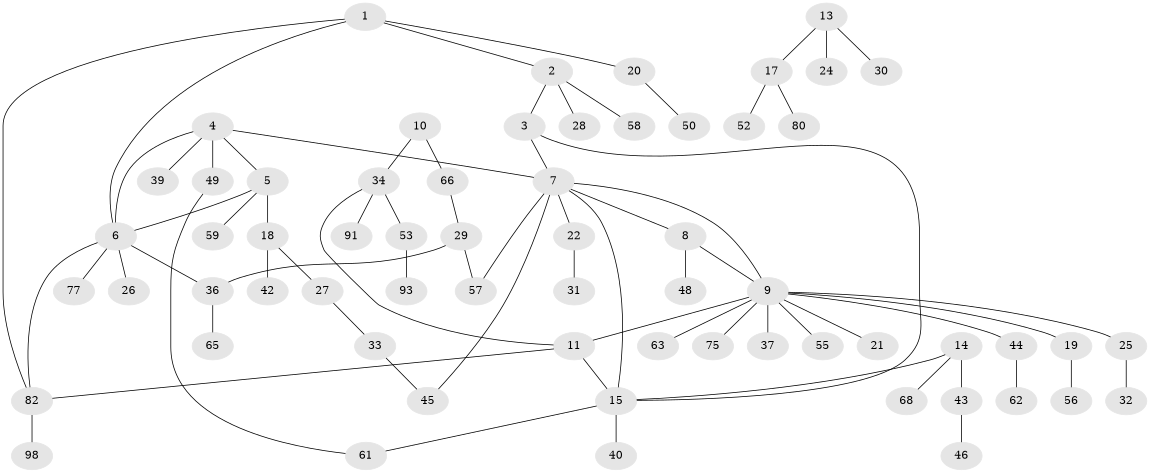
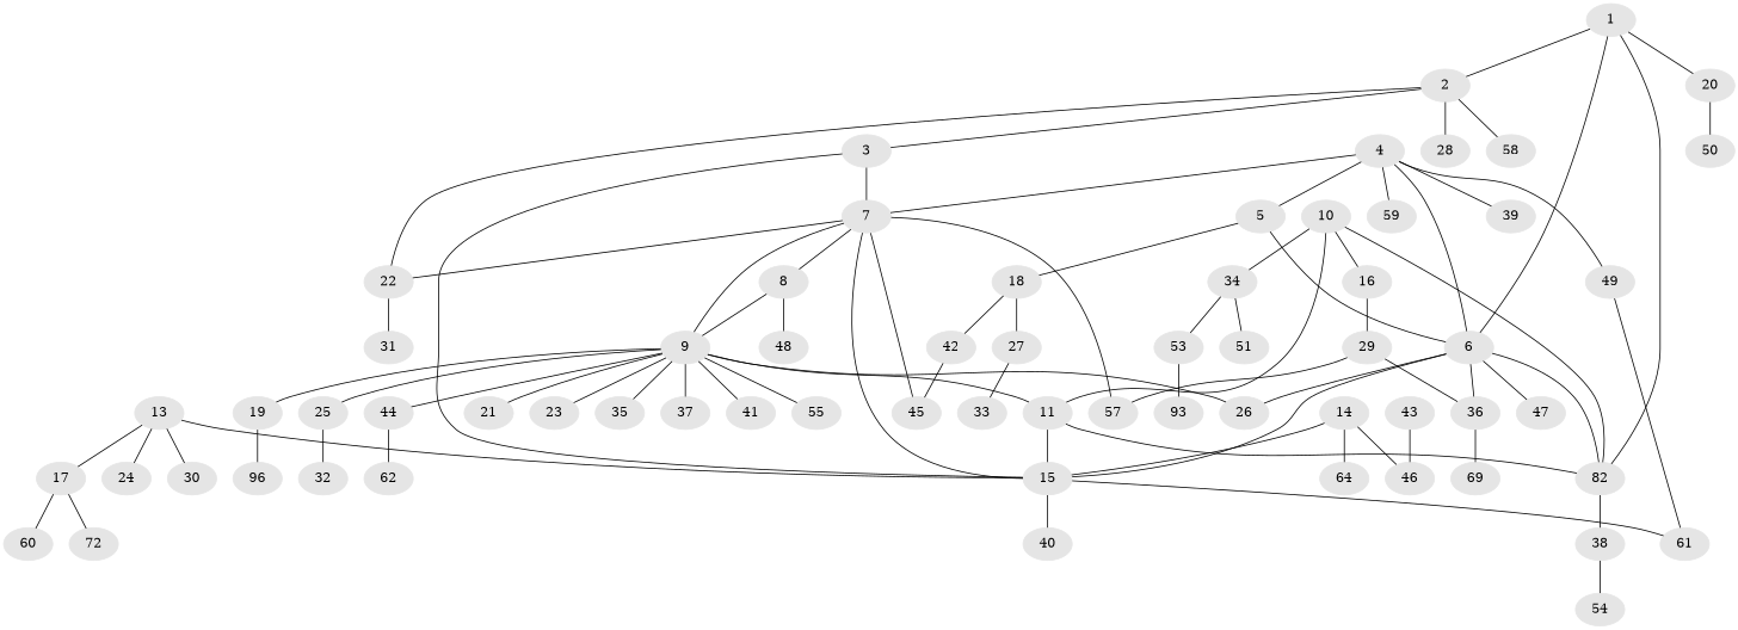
  graph {
    node [color=gray90 style=filled]
    1
    2
    6
    n4 [label=82]
    20
    3
    22
    28
    58
    7
    15
    26
    36
-   47 [label=77]
-   38 [label=98]
+   47
+   38
    50
    31
    8
    9
    45
    57
    40
    61
    4
    5
    39
    49
    59
    18
    27
    42
-   65
+   65 [label=69]
    48
    11
    19
    21
-   23 [label=63]
+   23
    25
-   35 [label=75]
+   35
    37
+   41
    44
    55
-   56
+   56 [label=96]
    32
    62
    10
-   16 [label=66]
+   16
    34
    29
-   51 [label=91]
+   51
    53
+   54
    13
    17
    24
    30
    14
    43
-   64 [label=68]
-   52
-   60 [label=80]
+   64
+   52 [label=72]
+   60
    46
    33
    n65 [label=93]
    1 -- 2
    1 -- 6
    1 -- n4
    1 -- 20
    2 -- 3
+   2 -- 22
    2 -- 28
    2 -- 58
    6 -- n4
+   6 -- 15
    6 -- 26
    6 -- 36
    6 -- 47
    n4 -- 38
    20 -- 50
    3 -- 7
    3 -- 15
    22 -- 31
    7 -- 22
    7 -- 15
    7 -- 8
    7 -- 9
    7 -- 45
    7 -- 57
    15 -- 40
    15 -- 61
    36 -- 65
+   38 -- 54
    8 -- 9
    8 -- 48
+   9 -- 26
    9 -- 11
    9 -- 19
    9 -- 21
    9 -- 23
    9 -- 25
    9 -- 35
    9 -- 37
+   9 -- 41
    9 -- 44
    9 -- 55
    4 -- 6
    4 -- 7
    4 -- 5
    4 -- 39
    4 -- 49
-   5 -- 59
+   4 -- 59
    5 -- 6
    5 -- 18
    49 -- 61
    18 -- 27
    18 -- 42
    27 -- 33
    11 -- n4
    11 -- 15
    19 -- 56
    25 -- 32
    44 -- 62
-   34 -- 11
+   10 -- n4
+   10 -- 11
    10 -- 16
    10 -- 34
    16 -- 29
    34 -- 51
    34 -- 53
    29 -- 36
    29 -- 57
    53 -- n65
+   13 -- 15
    13 -- 17
    13 -- 24
    13 -- 30
    17 -- 52
    17 -- 60
    14 -- 15
-   14 -- 43
+   14 -- 46
    14 -- 64
    43 -- 46
-   33 -- 45
+   42 -- 45
  }
